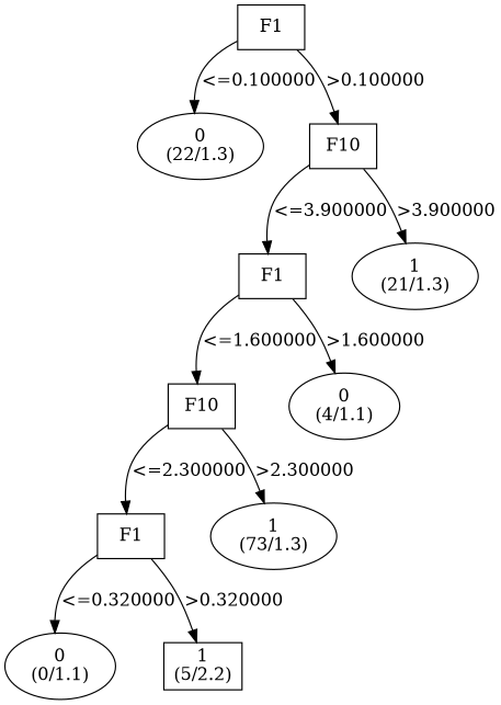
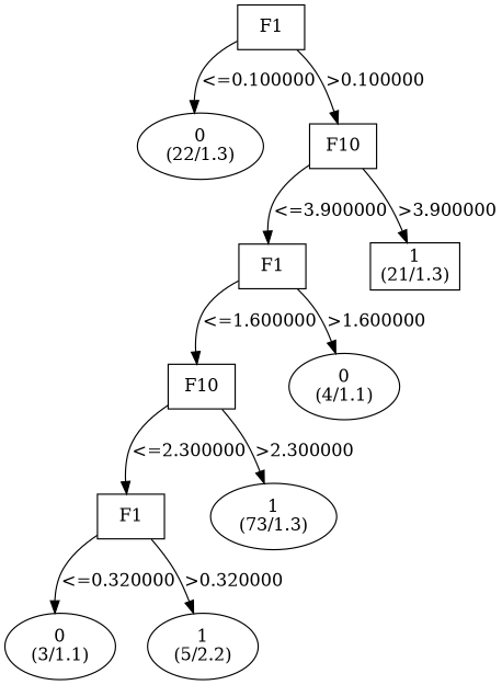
  digraph {
    node [shape=ellipse]
    n1 [label="F1\n" shape=box]
    n2 [label="0\n(22/1.3)"]
    n3 [label="F10\n" shape=box]
    n4 [label="F1\n" shape=box]
-   n5 [label="1\n(21/1.3)"]
+   n5 [label="1\n(21/1.3)" shape=box]
    n6 [label="F10\n" shape=box]
    n7 [label="0\n(4/1.1)"]
    n8 [label="F1\n" shape=box]
    n9 [label="1\n(73/1.3)"]
-   n10 [label="0\n(0/1.1)"]
-   n11 [label="1\n(5/2.2)" shape=box]
+   n10 [label="0\n(3/1.1)"]
+   n11 [label="1\n(5/2.2)"]
    n1 -> n2 [label="<=0.100000"]
    n1 -> n3 [label=">0.100000"]
    n3 -> n4 [label="<=3.900000"]
    n3 -> n5 [label=">3.900000"]
    n4 -> n6 [label="<=1.600000"]
    n4 -> n7 [label=">1.600000"]
    n6 -> n8 [label="<=2.300000"]
    n6 -> n9 [label=">2.300000"]
    n8 -> n10 [label="<=0.320000"]
    n8 -> n11 [label=">0.320000"]
  }
